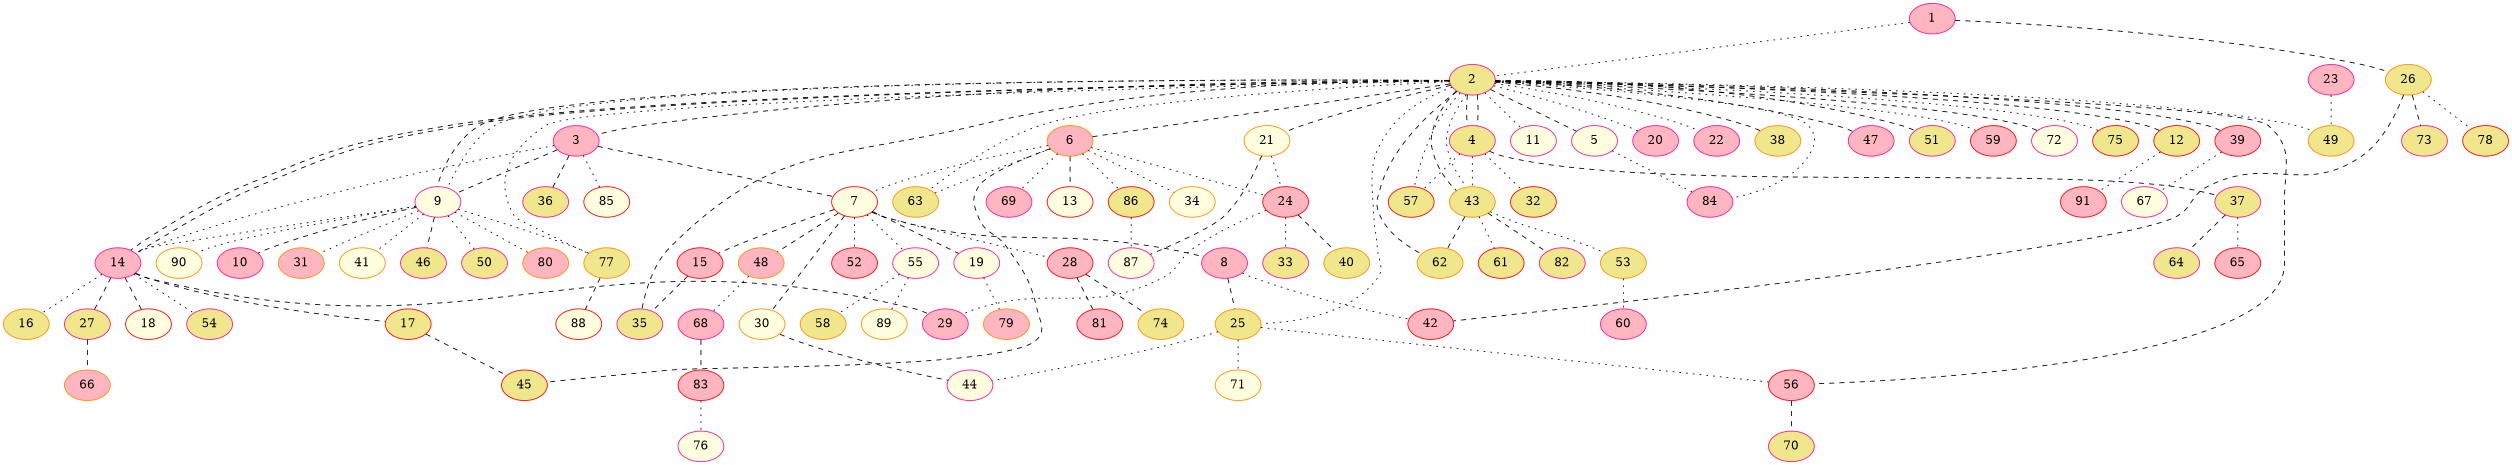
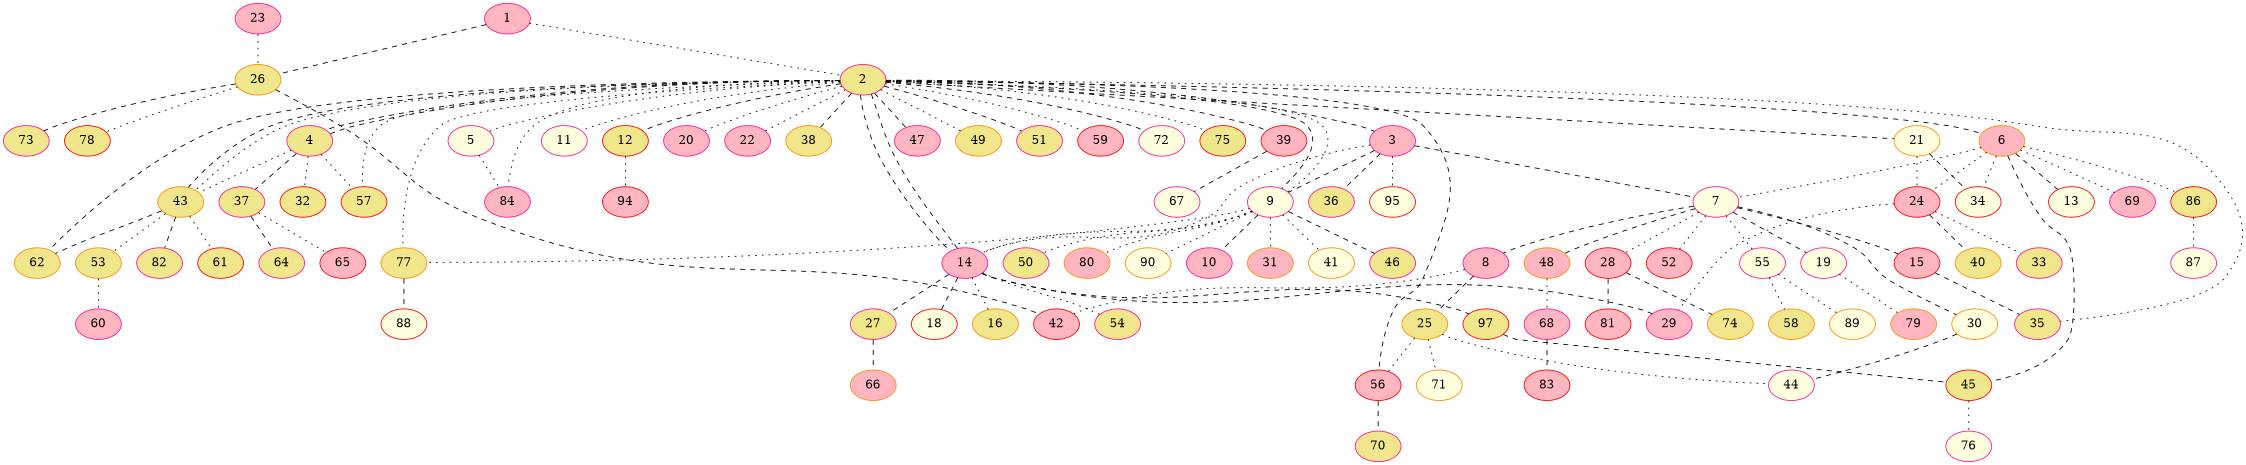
  graph {
    node [color=deeppink fillcolor=khaki style=filled]
    edge [style=dotted]
    1 [fillcolor=lightpink]
    2
    26 [color=darkorange]
    3 [fillcolor=lightpink]
    4
    5 [fillcolor=lightyellow]
    6 [color=darkorange fillcolor=lightpink]
    9 [fillcolor=lightyellow]
    11 [fillcolor=lightyellow]
    12 [color=red]
    14 [fillcolor=lightpink]
    20 [fillcolor=lightpink]
    21 [color=darkorange fillcolor=lightyellow]
    22 [fillcolor=lightpink]
    25 [color=darkorange]
    35
    38 [color=darkorange]
    39 [color=red fillcolor=lightpink]
    43 [color=darkorange]
    47 [fillcolor=lightpink]
    49 [color=darkorange]
    51
    56 [color=red fillcolor=lightpink]
    57 [color=red]
    59 [color=red fillcolor=lightpink]
    62 [color=darkorange]
-   63 [color=darkorange]
    72 [fillcolor=lightyellow]
    75 [color=red]
    77 [color=darkorange]
    84 [fillcolor=lightpink]
    42 [color=red fillcolor=lightpink]
    73
    78 [color=red]
-   7 [color=red fillcolor=lightyellow]
+   7 [fillcolor=lightyellow]
    36
-   85 [color=red fillcolor=lightyellow]
+   85 [color=red fillcolor=lightyellow label=95]
    32 [color=red]
    37
    13 [color=red fillcolor=lightyellow]
    24 [color=red fillcolor=lightpink]
-   34 [color=darkorange fillcolor=lightyellow]
+   34 [color=red fillcolor=lightyellow]
    45 [color=red]
    69 [fillcolor=lightpink]
    86 [color=red]
    10 [fillcolor=lightpink]
    31 [color=darkorange fillcolor=lightpink]
    41 [color=darkorange fillcolor=lightyellow]
    46
    50
    80 [color=darkorange fillcolor=lightpink]
    90 [color=darkorange fillcolor=lightyellow]
-   91 [color=red fillcolor=lightpink]
+   91 [color=red fillcolor=lightpink label=94]
    16 [color=darkorange]
-   17 [color=red]
+   17 [color=red label=97]
    18 [color=red fillcolor=lightyellow]
    27
    29 [fillcolor=lightpink]
    54
    23 [fillcolor=lightpink]
    44 [fillcolor=lightyellow]
    71 [color=darkorange fillcolor=lightyellow]
    67 [fillcolor=lightyellow]
    53 [color=darkorange]
    61 [color=red]
    82
    70
    88 [color=red fillcolor=lightyellow]
    8 [fillcolor=lightpink]
    15 [color=red fillcolor=lightpink]
    19 [fillcolor=lightyellow]
    28 [color=red fillcolor=lightpink]
    30 [color=darkorange fillcolor=lightyellow]
    48 [color=darkorange fillcolor=lightpink]
    52 [color=red fillcolor=lightpink]
    55 [fillcolor=lightyellow]
    64
    65 [color=red fillcolor=lightpink]
    33
    40 [color=darkorange]
    76 [fillcolor=lightyellow]
    87 [fillcolor=lightyellow]
    79 [color=darkorange fillcolor=lightpink]
    74 [color=darkorange]
    81 [color=red fillcolor=lightpink]
    68 [fillcolor=lightpink]
    58 [color=darkorange]
    89 [color=darkorange fillcolor=lightyellow]
    66 [color=darkorange fillcolor=lightpink]
    60 [fillcolor=lightpink]
    83 [color=red fillcolor=lightpink]
    1 -- 2
    1 -- 26 [style=dashed]
    2 -- 3 [style=dashed]
    2 -- 4 [style=dashed]
    2 -- 4 [style=dashed]
-   2 -- 5 [style=dashed]
+   2 -- 5
    2 -- 6 [style=dashed]
    2 -- 9 [style=dashed]
    2 -- 9
    2 -- 11
    2 -- 12 [style=dashed]
    2 -- 14 [style=dashed]
    2 -- 14 [style=dashed]
    2 -- 20
    2 -- 21 [style=dashed]
    2 -- 22
-   2 -- 25
-   2 -- 35 [style=dashed]
+   2 -- 35
    2 -- 38 [style=dashed]
    2 -- 39 [style=dashed]
    2 -- 43 [style=dashed]
    2 -- 43
    2 -- 47 [style=dashed]
    2 -- 49
    2 -- 51 [style=dashed]
    2 -- 56 [style=dashed]
    2 -- 57
    2 -- 59
    2 -- 62 [style=dashed]
-   2 -- 63
    2 -- 72 [style=dashed]
    2 -- 75
    2 -- 77
    2 -- 84
    26 -- 42 [style=dashed]
    26 -- 73 [style=dashed]
    26 -- 78
    3 -- 9 [style=dashed]
    3 -- 14
    3 -- 7 [style=dashed]
    3 -- 36 [style=dashed]
    3 -- 85
    4 -- 43
    4 -- 57
    4 -- 32
    4 -- 37 [style=dashed]
    5 -- 84
-   6 -- 63
    6 -- 7
    6 -- 13 [style=dashed]
    6 -- 24
    6 -- 34
    6 -- 45 [style=dashed]
    6 -- 69
    6 -- 86
    9 -- 14
    9 -- 77
    9 -- 10 [style=dashed]
    9 -- 31
    9 -- 41
    9 -- 46 [style=dashed]
    9 -- 50
    9 -- 80
    9 -- 90
    12 -- 91
    14 -- 16
    14 -- 17 [style=dashed]
    14 -- 18 [style=dashed]
    14 -- 27 [style=dashed]
    14 -- 29 [style=dashed]
    14 -- 54
    21 -- 24
-   21 -- 87 [style=dashed]
+   21 -- 34 [style=dashed]
    25 -- 56
    25 -- 44
    25 -- 71
-   39 -- 67
+   39 -- 67 [style=dashed]
    43 -- 62 [style=dashed]
    43 -- 53
    43 -- 61
    43 -- 82 [style=dashed]
    56 -- 70 [style=dashed]
    77 -- 88 [style=dashed]
    7 -- 8 [style=dashed]
    7 -- 15 [style=dashed]
    7 -- 19 [style=dashed]
    7 -- 28
    7 -- 30 [style=dashed]
    7 -- 48 [style=dashed]
    7 -- 52
    7 -- 55
    37 -- 64 [style=dashed]
    37 -- 65
    24 -- 29
    24 -- 33
    24 -- 40 [style=dashed]
-   83 -- 76
+   45 -- 76
    86 -- 87
    17 -- 45 [style=dashed]
    27 -- 66 [style=dashed]
-   23 -- 49
+   23 -- 26
    53 -- 60
    8 -- 25 [style=dashed]
    8 -- 42
    15 -- 35 [style=dashed]
    19 -- 79
    28 -- 74 [style=dashed]
    28 -- 81 [style=dashed]
    30 -- 44 [style=dashed]
    48 -- 68
    55 -- 58
    55 -- 89
    68 -- 83 [style=dashed]
  }
